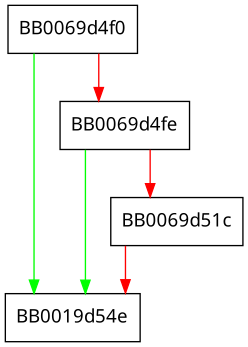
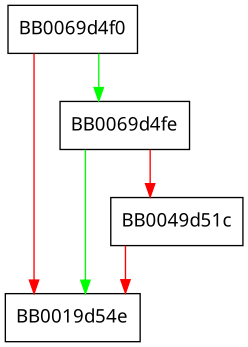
  digraph {
    fontname="Noto Sans"
    splines=ortho
    node [fontname="Noto Sans" shape=box]
    edge [color=red fontname="Noto Sans"]
    n1 [label=BB0019d54e]
    BB0069d4f0
    BB0069d4fe
-   BB0069d51c
-   BB0069d4f0 -> n1 [color=green]
-   BB0069d4f0 -> BB0069d4fe
+   BB0069d51c [label=BB0049d51c]
+   BB0069d4f0 -> n1
+   BB0069d4f0 -> BB0069d4fe [color=green]
    BB0069d4fe -> n1 [color=green]
    BB0069d4fe -> BB0069d51c
    BB0069d51c -> n1
  }
